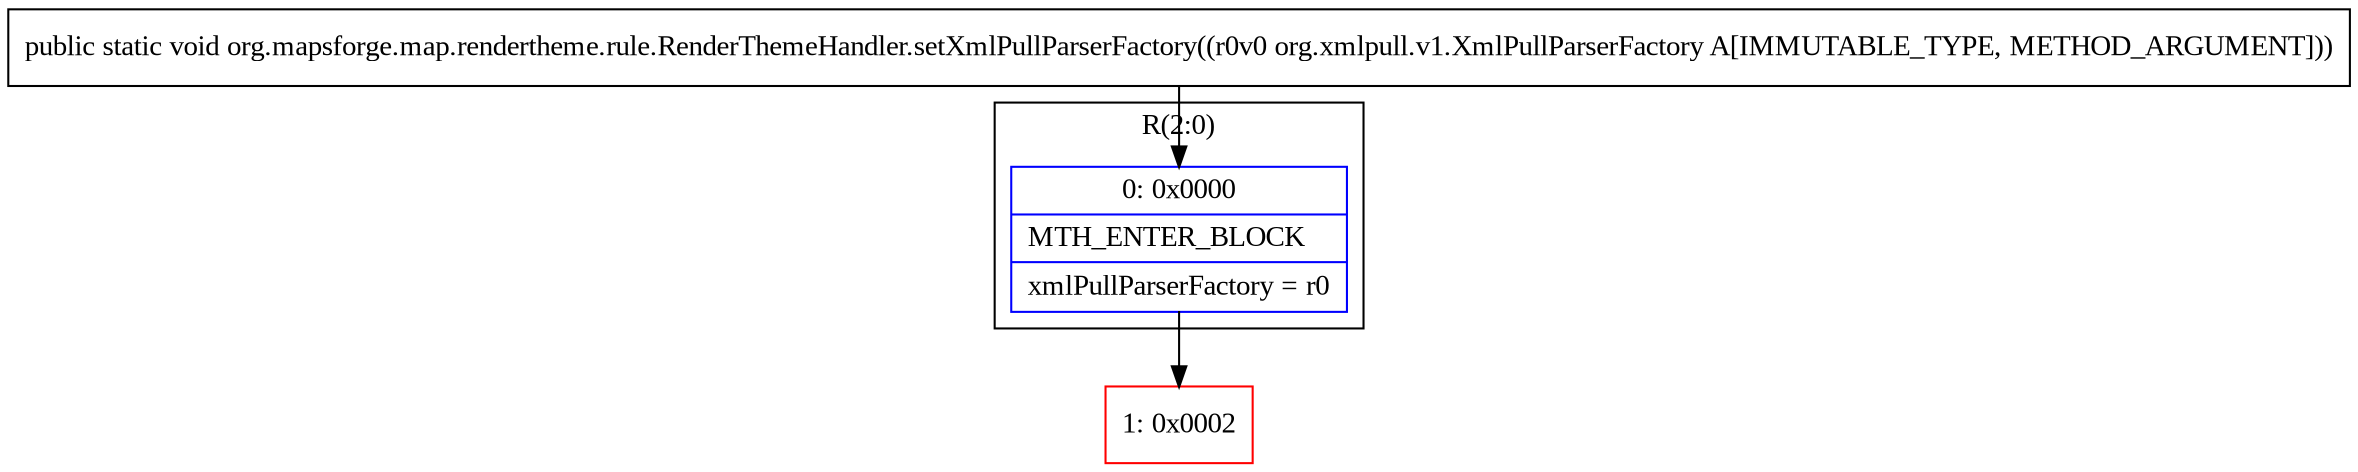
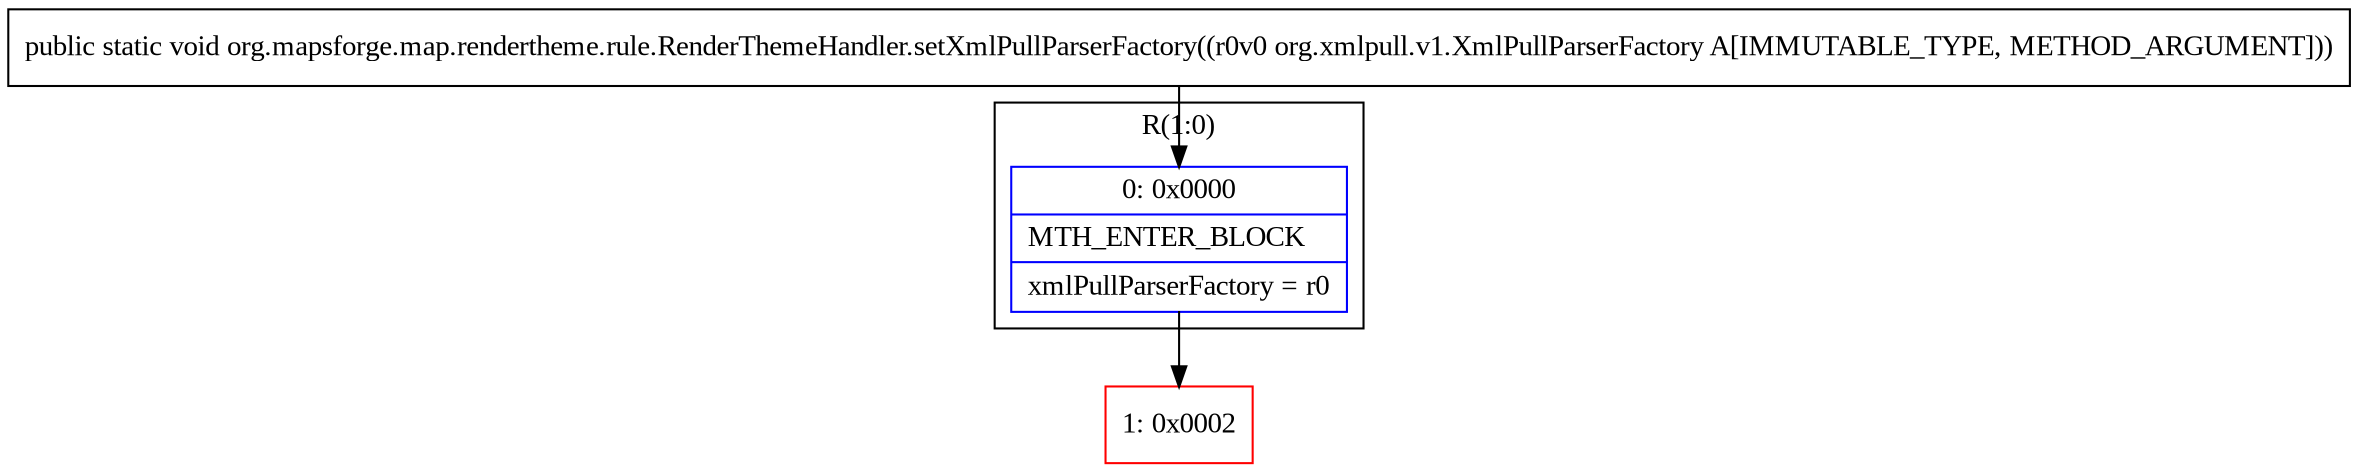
  digraph {
    fontname="Liberation Serif"
    node [shape=record fontname="Liberation Serif"]
    edge [fontname="Liberation Serif"]
    n1 [color=blue label="{0\:\ 0x0000|MTH_ENTER_BLOCK\l|xmlPullParserFactory = r0\l}"]
    n2 [color=red label="{1\:\ 0x0002}"]
    n3 [label="{public static void org.mapsforge.map.rendertheme.rule.RenderThemeHandler.setXmlPullParserFactory((r0v0 org.xmlpull.v1.XmlPullParserFactory A[IMMUTABLE_TYPE, METHOD_ARGUMENT])) }"]
    subgraph cluster_1 {
-     label="R(2:0)"
+     label="R(1:0)"
      n1
    }
    n1 -> n2
    n3 -> n1
  }
